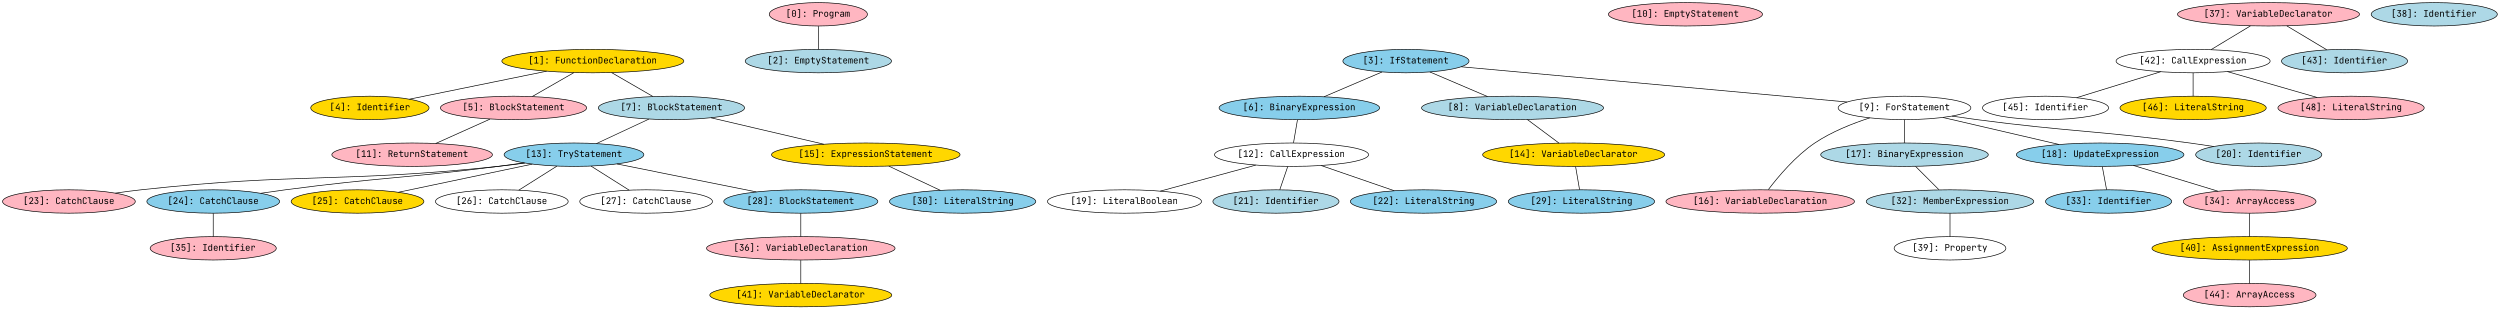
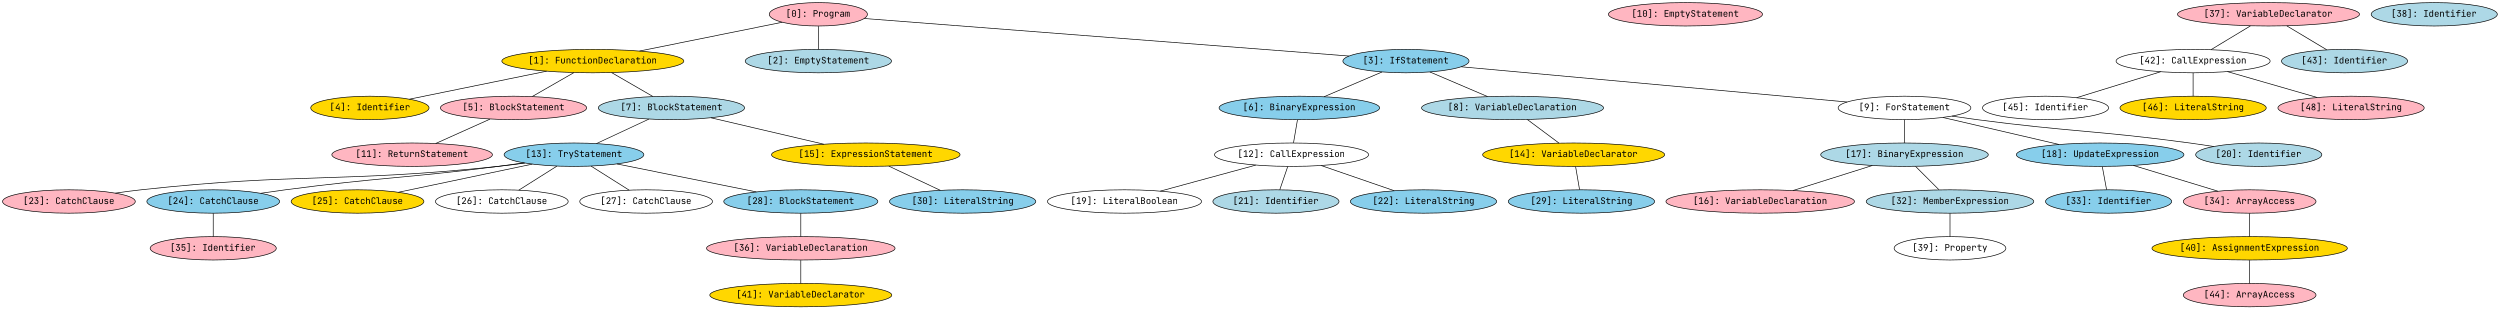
  graph {
    fontname="JetBrains Mono"
    node [fillcolor=lightpink fontname="JetBrains Mono" style=filled]
    edge [fontname="JetBrains Mono"]
    n1 [label="[0]: Program"]
    n2 [fillcolor=gold label="[1]: FunctionDeclaration"]
    n3 [fillcolor=lightblue label="[2]: EmptyStatement"]
    n4 [fillcolor=skyblue label="[3]: IfStatement"]
    n5 [fillcolor=gold label="[4]: Identifier"]
    n6 [label="[5]: BlockStatement"]
    n7 [fillcolor=lightblue label="[7]: BlockStatement"]
    n8 [fillcolor=skyblue label="[6]: BinaryExpression"]
    n9 [fillcolor=lightblue label="[8]: VariableDeclaration"]
    n10 [fillcolor=white label="[9]: ForStatement"]
    n11 [label="[11]: ReturnStatement"]
    n12 [fillcolor=skyblue label="[13]: TryStatement"]
    n13 [fillcolor=gold label="[15]: ExpressionStatement"]
    n14 [fillcolor=white label="[12]: CallExpression"]
    n15 [fillcolor=gold label="[14]: VariableDeclarator"]
    n16 [label="[16]: VariableDeclaration"]
    n17 [fillcolor=lightblue label="[17]: BinaryExpression"]
    n18 [fillcolor=skyblue label="[18]: UpdateExpression"]
    n19 [fillcolor=lightblue label="[20]: Identifier"]
    n20 [fillcolor=white label="[19]: LiteralBoolean"]
    n21 [fillcolor=lightblue label="[21]: Identifier"]
    n22 [fillcolor=skyblue label="[22]: LiteralString"]
    n23 [label="[23]: CatchClause"]
    n24 [fillcolor=skyblue label="[24]: CatchClause"]
    n25 [fillcolor=gold label="[25]: CatchClause"]
    n26 [fillcolor=white label="[26]: CatchClause"]
    n27 [fillcolor=white label="[27]: CatchClause"]
    n28 [fillcolor=skyblue label="[28]: BlockStatement"]
    n29 [fillcolor=skyblue label="[30]: LiteralString"]
    n30 [fillcolor=skyblue label="[29]: LiteralString"]
    n31 [fillcolor=lightblue label="[32]: MemberExpression"]
    n32 [fillcolor=skyblue label="[33]: Identifier"]
    n33 [label="[34]: ArrayAccess"]
    n34 [label="[10]: EmptyStatement"]
    n35 [label="[35]: Identifier"]
    n36 [label="[36]: VariableDeclaration"]
    n37 [fillcolor=white label="[39]: Property"]
    n38 [fillcolor=gold label="[40]: AssignmentExpression"]
    n39 [fillcolor=gold label="[41]: VariableDeclarator"]
    n40 [label="[44]: ArrayAccess"]
    n41 [label="[37]: VariableDeclarator"]
    n42 [fillcolor=white label="[42]: CallExpression"]
    n43 [fillcolor=lightblue label="[43]: Identifier"]
    n44 [fillcolor=white label="[45]: Identifier"]
    n45 [fillcolor=gold label="[46]: LiteralString"]
    n46 [label="[48]: LiteralString"]
    n47 [fillcolor=lightblue label="[38]: Identifier"]
+   n1 -- n2
    n1 -- n3
+   n1 -- n4
    n2 -- n5
    n2 -- n6
    n2 -- n7
    n4 -- n8
    n4 -- n9
    n4 -- n10
    n6 -- n11
    n7 -- n12
    n7 -- n13
    n8 -- n14
    n9 -- n15
-   n10 -- n16
+   n17 -- n16
    n10 -- n17
    n10 -- n18
    n10 -- n19
    n12 -- n23
    n12 -- n24
    n12 -- n25
    n12 -- n26
    n12 -- n27
    n12 -- n28
    n13 -- n29
    n14 -- n20
    n14 -- n21
    n14 -- n22
    n15 -- n30
    n17 -- n31
    n18 -- n32
    n18 -- n33
    n24 -- n35
    n28 -- n36
    n31 -- n37
    n33 -- n38
    n36 -- n39
    n38 -- n40
    n41 -- n42
    n41 -- n43
    n42 -- n44
    n42 -- n45
    n42 -- n46
  }
